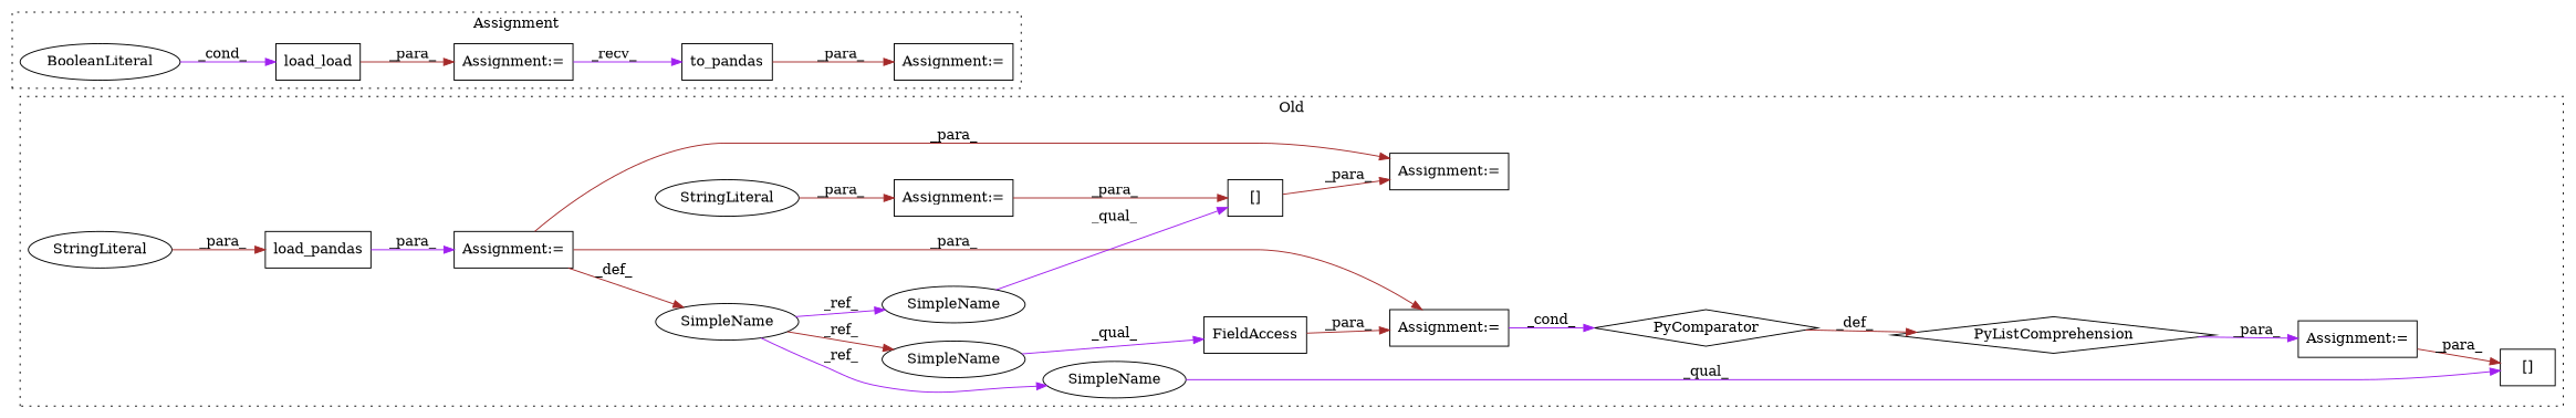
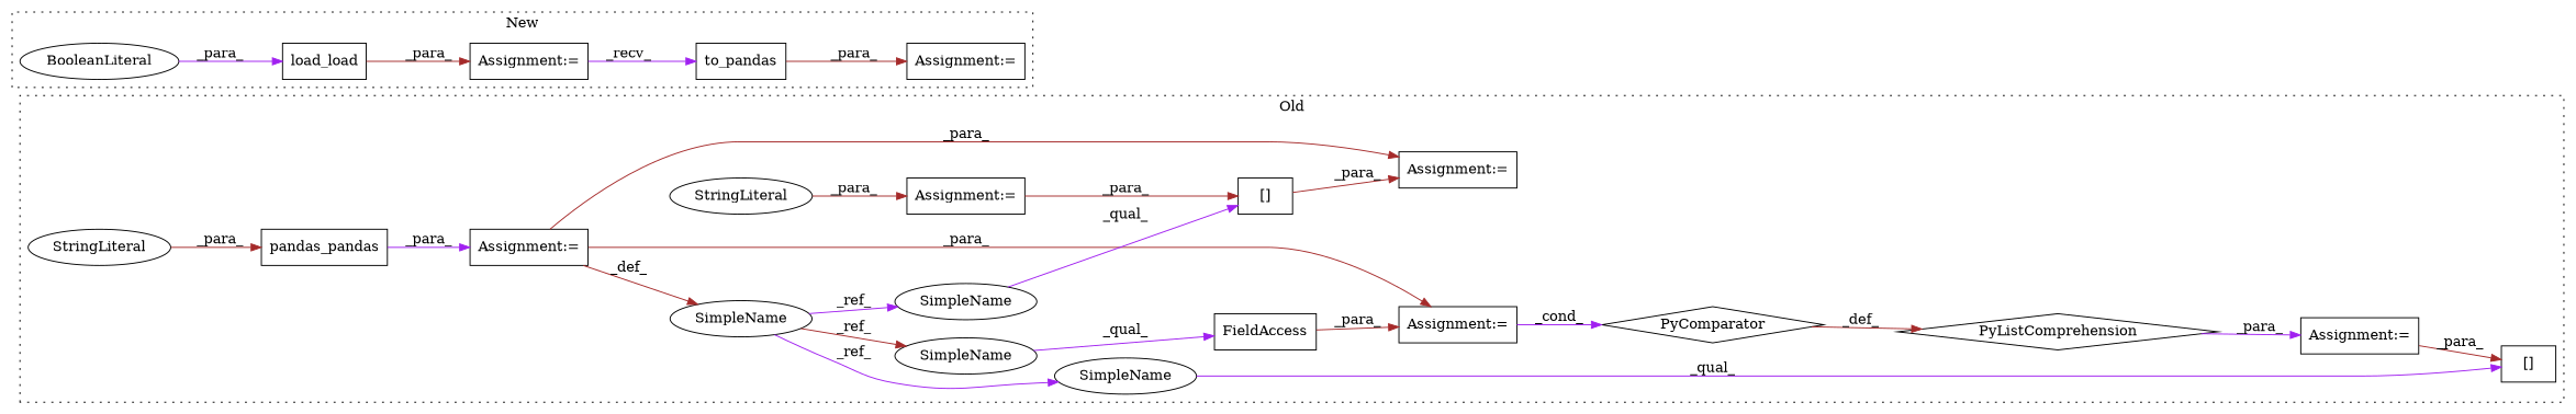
  digraph {
    rankdir=LR
    node [a=7 l=2 s=3309 shape=box]
    edge [color=brown]
    n1 [a=109 l=107 label=PyListComprehension s=3248 shape=diamond]
    n2 [a=113 l=38 label=PyComparator shape=diamond]
    n3 [l=12 label="Assignment:=" s=3236]
    n4 [a=2 l="3,1" label="[]" s="3372,3383"]
-   n5 [a=32 l="12,1" label=load_pandas s="3178,3200"]
+   n5 [a=32 l="12,1" label=pandas_pandas s="3178,3200"]
    n6 [a=2 l="3,1" label="[]" s="3393,3402"]
    n7 [a=22 l=10 label=FieldAccess s=3318]
    n8 [a=42 label=SimpleName s=3170 shape=ellipse]
    n9 [l=1 label="Assignment:=" s=3172]
    n10 [l=1 label="Assignment:=" s=3392]
    n11 [l=38 label="Assignment:="]
    n12 [l=1 label="Assignment:=" s=3213]
    n13 [a=45 l=8 label=StringLiteral s=3214 shape=ellipse]
    n14 [a=45 l=10 label=StringLiteral s=3190 shape=ellipse]
    n15 [a=42 label=SimpleName s=3393 shape=ellipse]
    n16 [a=42 label=SimpleName s=3318 shape=ellipse]
    n17 [a=42 label=SimpleName s=3372 shape=ellipse]
    n18 [a=32 l=11 label=to_pandas s=3242]
    n19 [label="Assignment:=" s=3235]
    n20 [l=1 label="Assignment:=" s=3189]
    n21 [a=32 l="14,1" label=load_load s="3190,3208"]
    n22 [a=9 l=4 label=BooleanLiteral s=3204 shape=ellipse]
    subgraph cluster_1 {
      label=Old
      style=dotted
      n1
      n2
      n3
      n4
      n5
      n6
      n7
      n8
      n9
      n10
      n11
      n12
      n13
      n14
      n15
      n16
      n17
    }
    subgraph cluster_2 {
-     label=Assignment
+     label=New
      style=dotted
      n18
      n19
      n20
      n21
      n22
    }
    n1 -> n3 [color=purple label=_para_]
    n2 -> n1 [label=_def_]
    n3 -> n4 [label=_para_]
    n5 -> n9 [color=purple label=_para_]
    n6 -> n10 [label=_para_]
    n7 -> n11 [label=_para_]
    n8 -> n15 [color=purple label=_ref_]
    n8 -> n16 [label=_ref_]
    n8 -> n17 [color=purple label=_ref_]
    n9 -> n8 [label=_def_]
    n9 -> n10 [label=_para_]
    n9 -> n11 [label=_para_]
    n11 -> n2 [color=purple label=_cond_]
    n12 -> n6 [label=_para_]
    n13 -> n12 [label=_para_]
    n14 -> n5 [label=_para_]
    n15 -> n6 [color=purple label=_qual_]
    n16 -> n7 [color=purple label=_qual_]
    n17 -> n4 [color=purple label=_qual_]
    n18 -> n19 [label=_para_]
    n20 -> n18 [color=purple label=_recv_]
    n21 -> n20 [label=_para_]
-   n22 -> n21 [color=purple label=_cond_]
+   n22 -> n21 [color=purple label=_para_]
  }
